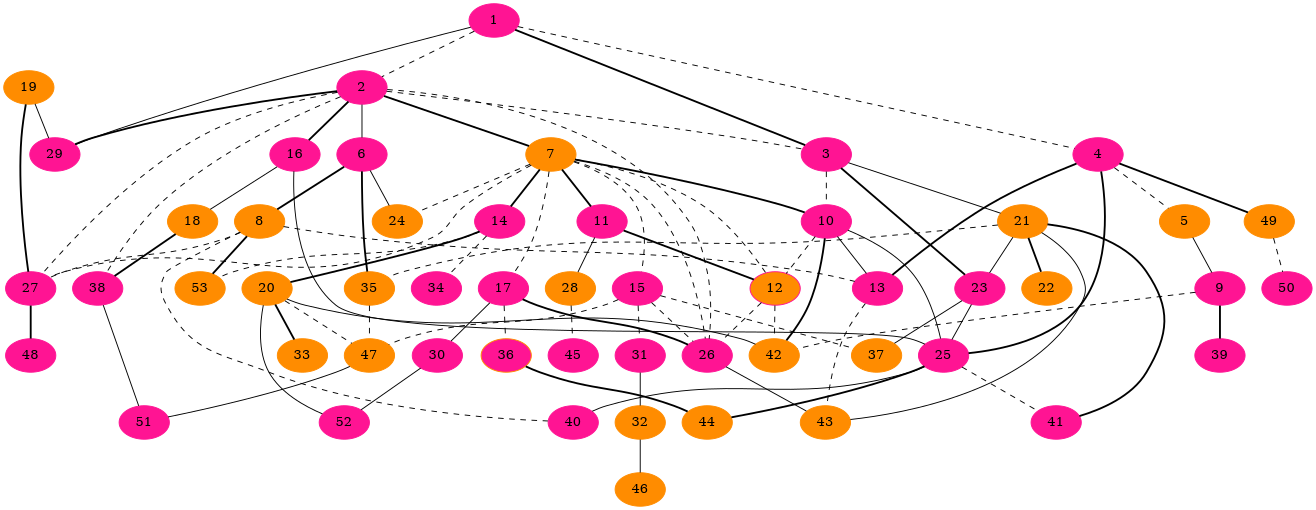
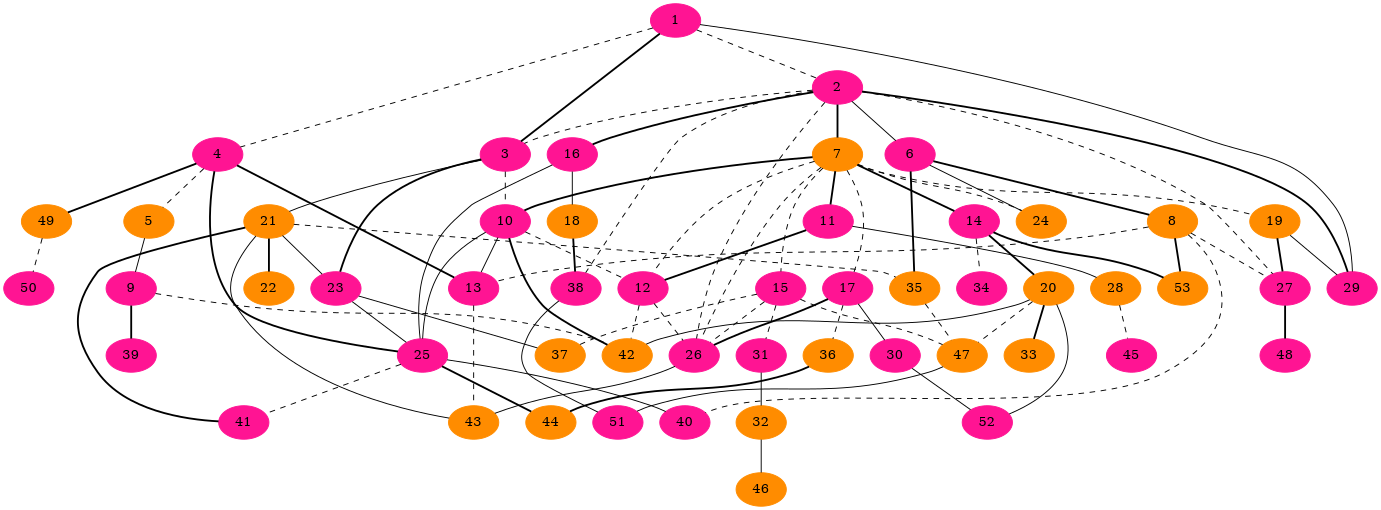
  graph {
    node [color=deeppink style=filled]
    edge [style=dashed weight=1.0]
    1
    2
    3
    4
    29
    6
    7 [color=darkorange]
    16
    26
    27
    38
    10
    21 [color=darkorange]
    23
    5 [color=darkorange]
    13
    25
    49 [color=darkorange]
    8 [color=darkorange]
    24 [color=darkorange]
    35 [color=darkorange]
    11
-   12 [fillcolor=darkorange]
+   12
    14
    15
    17
    19 [color=darkorange]
    18 [color=darkorange]
    43 [color=darkorange]
    48
    51
    42 [color=darkorange]
    22 [color=darkorange]
    41
    37 [color=darkorange]
    9
    40
    44 [color=darkorange]
    50
    39
    53 [color=darkorange]
    47 [color=darkorange]
    28 [color=darkorange]
    20 [color=darkorange]
    34
    31
    30
-   36 [color=darkorange fillcolor=deeppink]
+   36 [color=darkorange]
    45
    33 [color=darkorange]
    52
    32 [color=darkorange]
    46 [color=darkorange]
    1 -- 2
    1 -- 3 [style=bold]
    1 -- 4
    1 -- 29 [style=solid]
    2 -- 3
    2 -- 29 [style=bold]
    2 -- 6 [style=solid weight=3.0]
    2 -- 7 [style=bold]
    2 -- 16 [style=bold]
    2 -- 26
    2 -- 27
    2 -- 38
    3 -- 10
    3 -- 21 [style=solid]
    3 -- 23 [style=bold]
    4 -- 5
    4 -- 13 [style=bold]
    4 -- 25 [style=bold]
    4 -- 49 [style=bold]
    6 -- 8 [style=bold]
    6 -- 24 [style=solid]
    6 -- 35 [style=bold]
    7 -- 26
    7 -- 10 [style=bold]
    7 -- 24 [weight=2.0]
    7 -- 11 [style=bold]
    7 -- 12
    7 -- 14 [style=bold]
    7 -- 15
    7 -- 17
-   7 -- 27
+   7 -- 19
    16 -- 25 [style=solid]
    16 -- 18 [style=solid]
    26 -- 43 [style=solid]
    27 -- 48 [style=bold]
    38 -- 51 [style=solid]
    10 -- 13 [style=solid]
    10 -- 25 [style=solid]
    10 -- 12
    10 -- 42 [style=bold]
    21 -- 23 [style=solid]
    21 -- 35
    21 -- 43 [style=solid]
    21 -- 22 [style=bold]
    21 -- 41 [style=bold]
    23 -- 25 [style=solid]
    23 -- 37 [style=solid]
    5 -- 9 [style=solid]
    13 -- 43
    25 -- 41
    25 -- 40 [style=solid weight=3.0]
    25 -- 44 [style=bold]
    49 -- 50
    8 -- 27
    8 -- 13
    8 -- 40
    8 -- 53 [style=bold]
    35 -- 47
    11 -- 12 [style=bold]
    11 -- 28 [style=solid]
    12 -- 26
    12 -- 42
-   14 -- 53
+   14 -- 53 [style=bold]
    14 -- 20 [style=bold]
    14 -- 34 [weight=2.0]
    15 -- 26
    15 -- 37
    15 -- 47
    15 -- 31
    17 -- 26 [style=bold]
    17 -- 30 [style=solid]
    17 -- 36
    19 -- 29 [style=solid]
    19 -- 27 [style=bold]
    18 -- 38 [style=bold]
    9 -- 42
    9 -- 39 [style=bold weight=2.0]
    47 -- 51 [style=solid]
    28 -- 45
    20 -- 42 [style=solid]
    20 -- 47
    20 -- 33 [style=bold]
    20 -- 52 [style=solid]
    31 -- 32 [style=solid]
    30 -- 52 [style=solid]
    36 -- 44 [style=bold weight=3.0]
    32 -- 46 [style=solid]
  }
